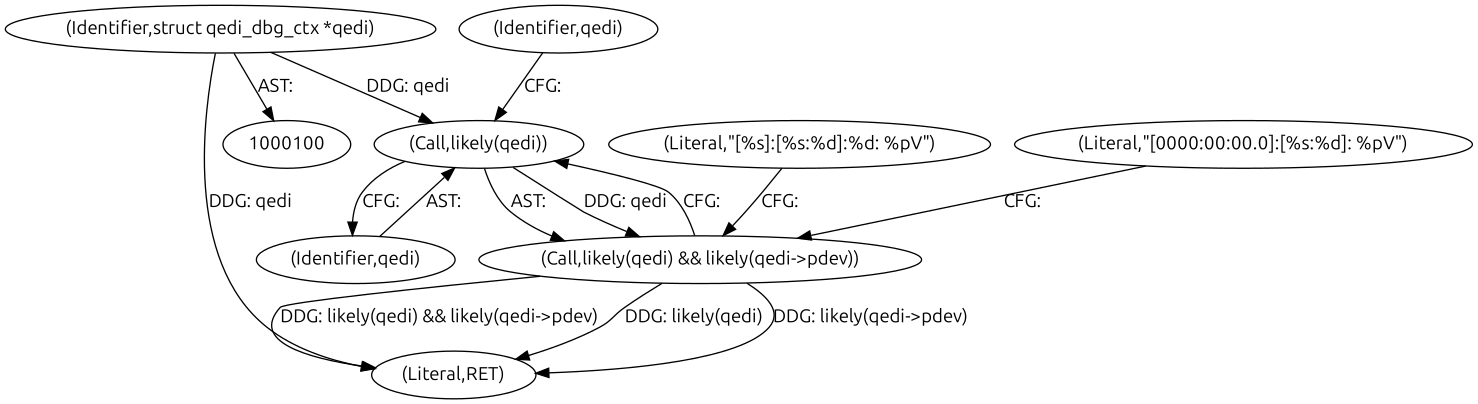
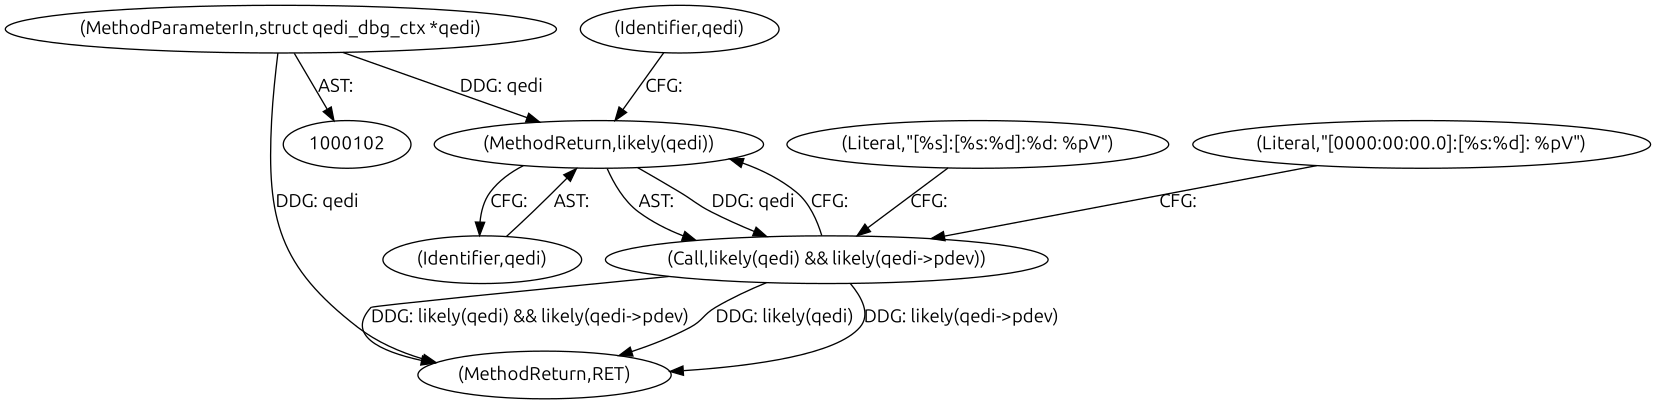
  digraph {
    fontname=Ubuntu
    node [fontname=Ubuntu]
    edge [fontname=Ubuntu]
-   n1 [label="(Call,likely(qedi))"]
+   n1 [label="(MethodReturn,likely(qedi))"]
    n2 [label="(Call,likely(qedi) && likely(qedi->pdev))"]
    n3 [label="(Identifier,qedi)"]
-   n4 [label="(Literal,RET)"]
-   n5 [label="(Identifier,struct qedi_dbg_ctx *qedi)"]
-   1000100
+   n4 [label="(MethodReturn,RET)"]
+   n5 [label="(MethodParameterIn,struct qedi_dbg_ctx *qedi)"]
+   1000100 [label=1000102]
    n7 [label="(Literal,\"[%s]:[%s:%d]:%d: %pV\")"]
    n8 [label="(Literal,\"[0000:00:00.0]:[%s:%d]: %pV\")"]
    n9 [label="(Identifier,qedi)"]
    n1 -> n2 [label="AST: "]
    n1 -> n2 [label="DDG: qedi"]
    n1 -> n3 [label="CFG: "]
    n2 -> n1 [label="CFG: "]
    n2 -> n4 [label="DDG: likely(qedi->pdev)"]
    n2 -> n4 [label="DDG: likely(qedi) && likely(qedi->pdev)"]
    n2 -> n4 [label="DDG: likely(qedi)"]
    n3 -> n1 [label="AST: "]
    n5 -> n1 [label="DDG: qedi"]
    n5 -> n4 [label="DDG: qedi"]
    n5 -> 1000100 [label="AST: "]
    n7 -> n2 [label="CFG: "]
    n8 -> n2 [label="CFG: "]
    n9 -> n1 [label="CFG: "]
  }
